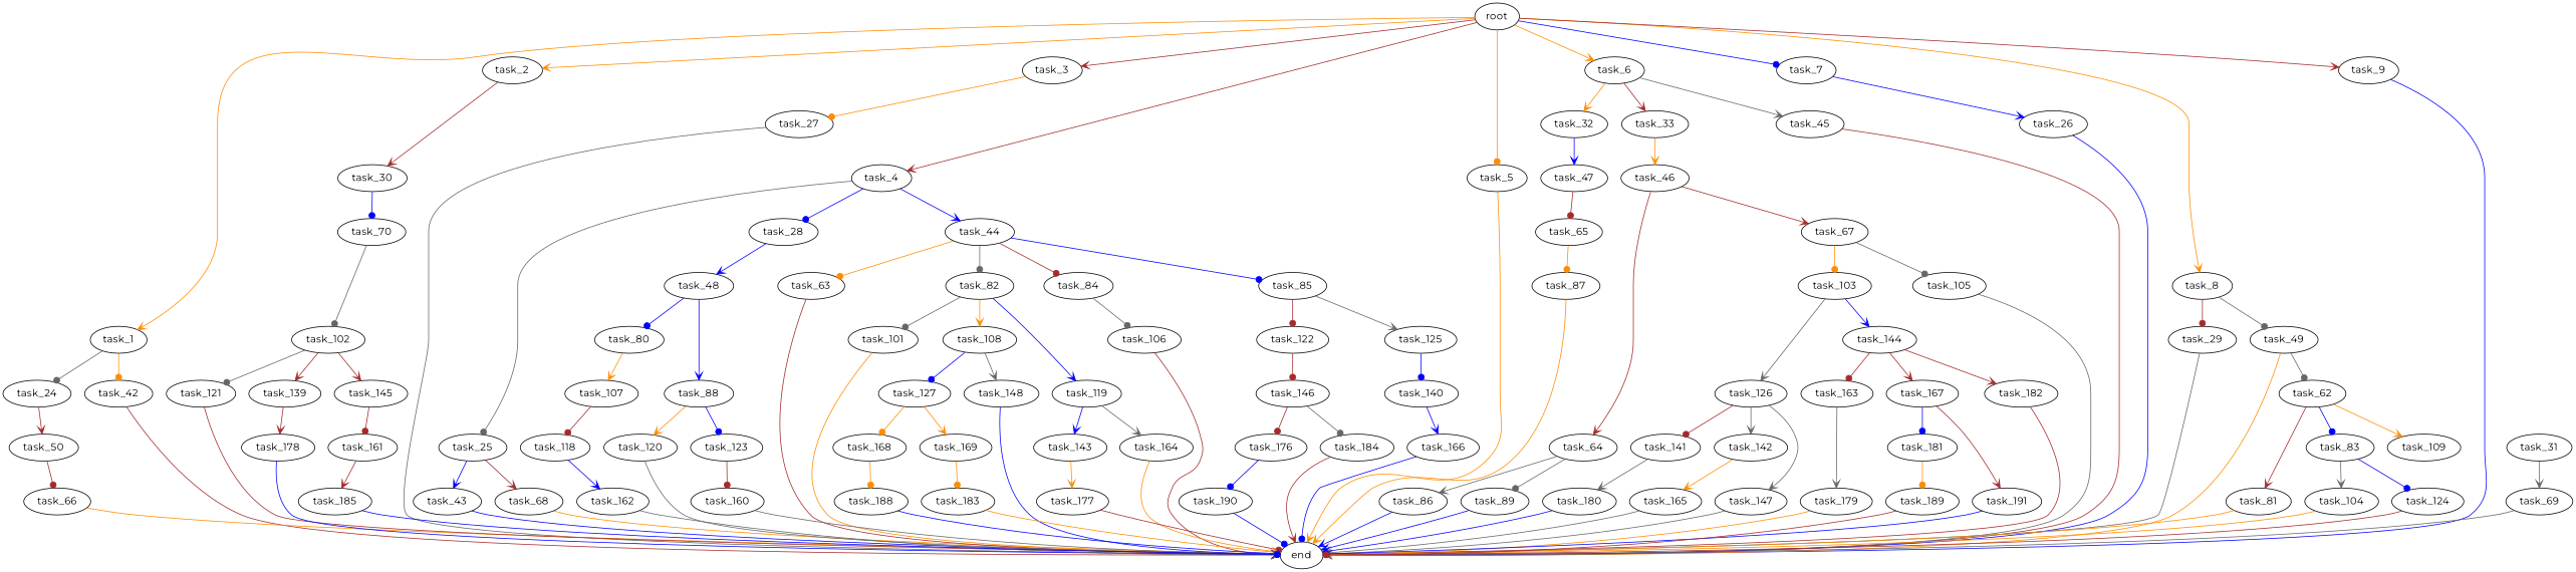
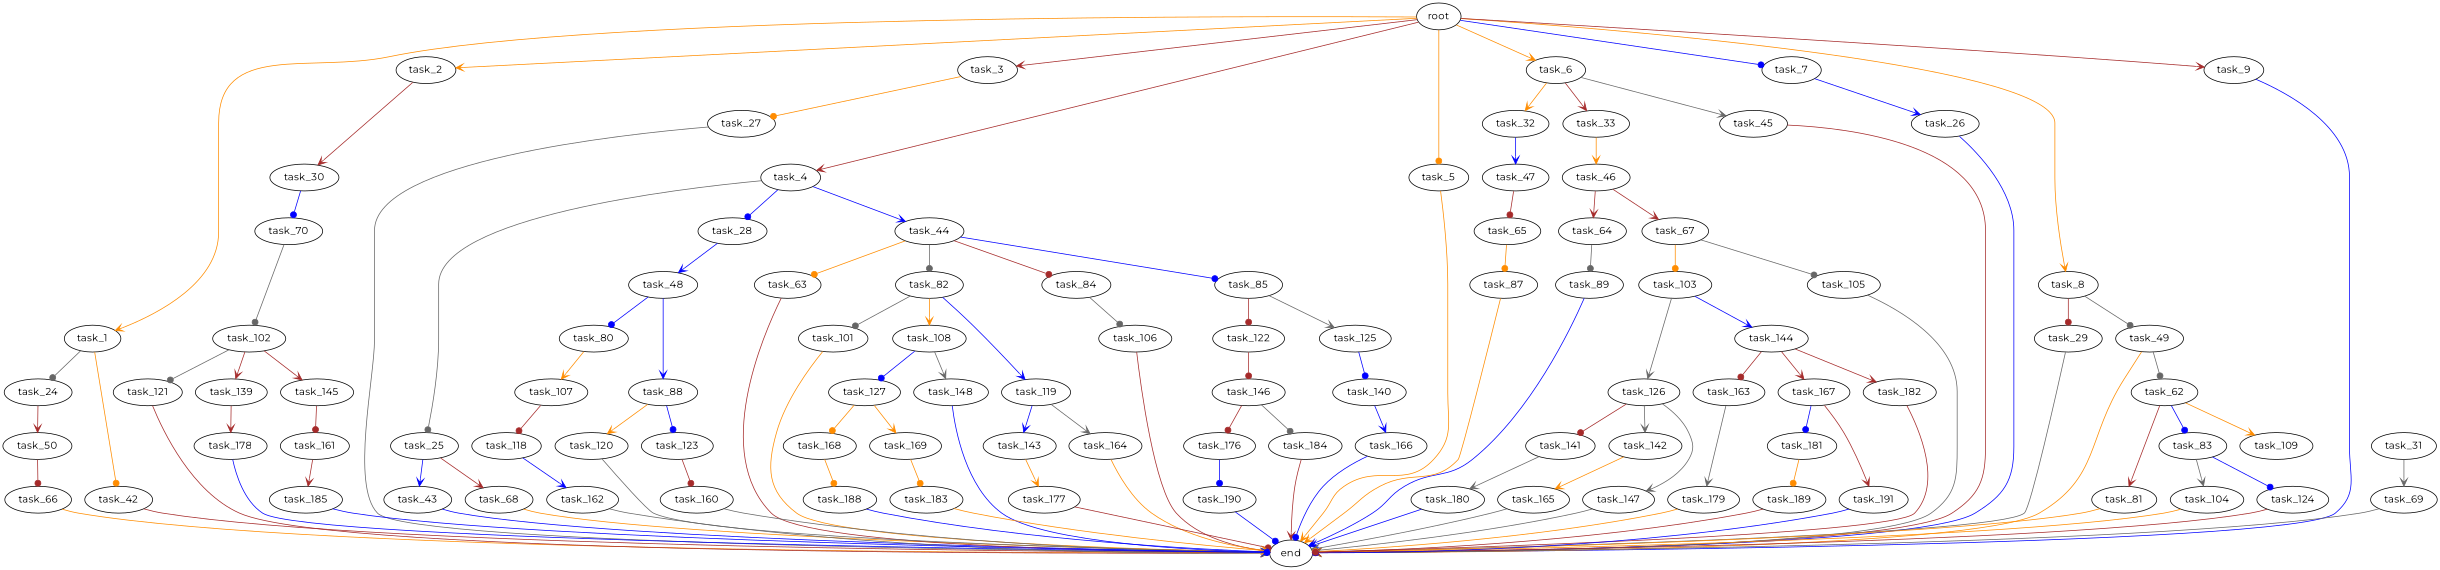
  digraph {
    fontname=Montserrat
    node [fontname=Montserrat]
    edge [arrowhead=vee color=brown fontname=Montserrat]
    root
    task_1
    task_2
    task_3
    task_4
    task_5
    task_6
    task_7
    task_8
    task_9
    task_24
    task_42
    task_30
    task_27
    task_25
    task_28
    task_44
    end
    task_32
    task_33
    task_45
    task_26
    task_29
    task_49
    task_50
    task_70
    task_43
    task_68
    task_48
    task_63
    task_82
    task_84
    task_85
    task_47
    task_46
    task_31
    task_69
    task_62
    task_66
    task_80
    task_88
    task_102
    task_65
    task_64
    task_67
    task_101
    task_108
    task_119
    task_106
    task_122
    task_125
-   task_86
    task_89
    task_103
    task_105
    task_87
    task_107
    task_120
    task_123
    task_81
    task_83
    task_109
    task_104
    task_124
    task_126
    task_144
    task_121
    task_139
    task_145
    task_118
    task_127
    task_148
    task_143
    task_164
    task_146
    task_140
    task_160
    task_178
    task_161
    task_141
    task_142
    task_147
    task_163
    task_167
    task_182
    task_162
    task_168
    task_169
    task_177
    task_176
    task_184
    task_166
    task_180
    task_165
    task_188
    task_183
    task_179
    task_181
    task_191
    task_185
    task_190
    task_189
    root -> task_1 [color=darkorange]
    root -> task_2 [color=darkorange]
    root -> task_3
    root -> task_4
    root -> task_5 [arrowhead=dot color=darkorange]
    root -> task_6 [color=darkorange]
    root -> task_7 [arrowhead=dot color=blue]
    root -> task_8 [color=darkorange]
    root -> task_9
    task_1 -> task_24 [arrowhead=dot color=gray40]
    task_1 -> task_42 [arrowhead=dot color=darkorange]
    task_2 -> task_30
    task_3 -> task_27 [arrowhead=dot color=darkorange]
    task_4 -> task_25 [arrowhead=dot color=gray40]
    task_4 -> task_28 [arrowhead=dot color=blue]
    task_4 -> task_44 [color=blue]
    task_5 -> end [color=darkorange]
    task_6 -> task_32 [color=darkorange]
    task_6 -> task_33
    task_6 -> task_45 [color=gray40]
    task_7 -> task_26 [color=blue]
    task_8 -> task_29 [arrowhead=dot]
    task_8 -> task_49 [arrowhead=dot color=gray40]
    task_9 -> end [arrowhead=dot color=blue]
    task_24 -> task_50
    task_42 -> end
    task_30 -> task_70 [arrowhead=dot color=blue]
    task_27 -> end [arrowhead=dot color=gray40]
    task_25 -> task_43 [color=blue]
    task_25 -> task_68
    task_28 -> task_48 [color=blue]
    task_44 -> task_63 [arrowhead=dot color=darkorange]
    task_44 -> task_82 [arrowhead=dot color=gray40]
    task_44 -> task_84 [arrowhead=dot]
    task_44 -> task_85 [arrowhead=dot color=blue]
    task_32 -> task_47 [color=blue]
    task_33 -> task_46 [color=darkorange]
    task_45 -> end
    task_26 -> end [arrowhead=dot color=blue]
    task_29 -> end [arrowhead=dot color=gray40]
    task_49 -> end [color=darkorange]
    task_49 -> task_62 [arrowhead=dot color=gray40]
    task_50 -> task_66 [arrowhead=dot]
    task_70 -> task_102 [arrowhead=dot color=gray40]
    task_43 -> end [arrowhead=dot color=blue]
    task_68 -> end [arrowhead=dot color=darkorange]
    task_48 -> task_80 [arrowhead=dot color=blue]
    task_48 -> task_88 [color=blue]
    task_63 -> end
    task_82 -> task_101 [arrowhead=dot color=gray40]
    task_82 -> task_108 [color=darkorange]
    task_82 -> task_119 [color=blue]
    task_84 -> task_106 [arrowhead=dot color=gray40]
    task_85 -> task_122 [arrowhead=dot]
    task_85 -> task_125 [color=gray40]
    task_47 -> task_65 [arrowhead=dot]
    task_46 -> task_64
    task_46 -> task_67
    task_31 -> task_69 [color=gray40]
    task_69 -> end [color=gray40]
    task_62 -> task_81
    task_62 -> task_83 [arrowhead=dot color=blue]
    task_62 -> task_109 [color=darkorange]
    task_66 -> end [color=darkorange]
    task_80 -> task_107 [color=darkorange]
    task_88 -> task_120 [color=darkorange]
    task_88 -> task_123 [arrowhead=dot color=blue]
    task_102 -> task_121 [arrowhead=dot color=gray40]
    task_102 -> task_139
    task_102 -> task_145
    task_65 -> task_87 [arrowhead=dot color=darkorange]
-   task_64 -> task_86 [color=gray40]
    task_64 -> task_89 [arrowhead=dot color=gray40]
    task_67 -> task_103 [arrowhead=dot color=darkorange]
    task_67 -> task_105 [arrowhead=dot color=gray40]
    task_101 -> end [color=darkorange]
    task_108 -> task_127 [arrowhead=dot color=blue]
    task_108 -> task_148 [color=gray40]
    task_119 -> task_143 [color=blue]
    task_119 -> task_164 [color=gray40]
    task_106 -> end
    task_122 -> task_146 [arrowhead=dot]
    task_125 -> task_140 [arrowhead=dot color=blue]
-   task_86 -> end [color=blue]
    task_89 -> end [color=blue]
    task_103 -> task_126 [color=gray40]
    task_103 -> task_144 [color=blue]
    task_105 -> end [color=gray40]
    task_87 -> end [color=darkorange]
    task_107 -> task_118 [arrowhead=dot]
    task_120 -> end [color=gray40]
    task_123 -> task_160 [arrowhead=dot]
    task_81 -> end [color=darkorange]
    task_83 -> task_104 [color=gray40]
    task_83 -> task_124 [arrowhead=dot color=blue]
    task_104 -> end [arrowhead=dot color=darkorange]
    task_124 -> end [arrowhead=dot]
    task_126 -> task_141 [arrowhead=dot]
    task_126 -> task_142 [color=gray40]
    task_126 -> task_147 [color=gray40]
    task_144 -> task_163 [arrowhead=dot]
    task_144 -> task_167
    task_144 -> task_182
    task_121 -> end
    task_139 -> task_178
    task_145 -> task_161 [arrowhead=dot]
    task_118 -> task_162 [color=blue]
    task_127 -> task_168 [arrowhead=dot color=darkorange]
    task_127 -> task_169 [color=darkorange]
    task_148 -> end [arrowhead=dot color=blue]
    task_143 -> task_177 [color=darkorange]
    task_164 -> end [color=darkorange]
    task_146 -> task_176 [arrowhead=dot]
    task_146 -> task_184 [arrowhead=dot color=gray40]
    task_140 -> task_166 [color=blue]
    task_160 -> end [color=gray40]
    task_178 -> end [color=blue]
    task_161 -> task_185
    task_141 -> task_180 [color=gray40]
    task_142 -> task_165 [color=darkorange]
    task_147 -> end [arrowhead=dot color=gray40]
    task_163 -> task_179 [color=gray40]
    task_167 -> task_181 [arrowhead=dot color=blue]
    task_167 -> task_191
    task_182 -> end
    task_162 -> end [color=gray40]
    task_168 -> task_188 [arrowhead=dot color=darkorange]
    task_169 -> task_183 [arrowhead=dot color=darkorange]
    task_177 -> end [arrowhead=dot]
    task_176 -> task_190 [arrowhead=dot color=blue]
    task_184 -> end
    task_166 -> end [arrowhead=dot color=blue]
    task_180 -> end [color=blue]
    task_165 -> end [color=gray40]
    task_188 -> end [arrowhead=dot color=blue]
    task_183 -> end [color=darkorange]
    task_179 -> end [arrowhead=dot color=darkorange]
    task_181 -> task_189 [arrowhead=dot color=darkorange]
    task_191 -> end [arrowhead=dot color=blue]
    task_185 -> end [arrowhead=dot color=blue]
    task_190 -> end [arrowhead=dot color=blue]
    task_189 -> end [arrowhead=dot]
  }
